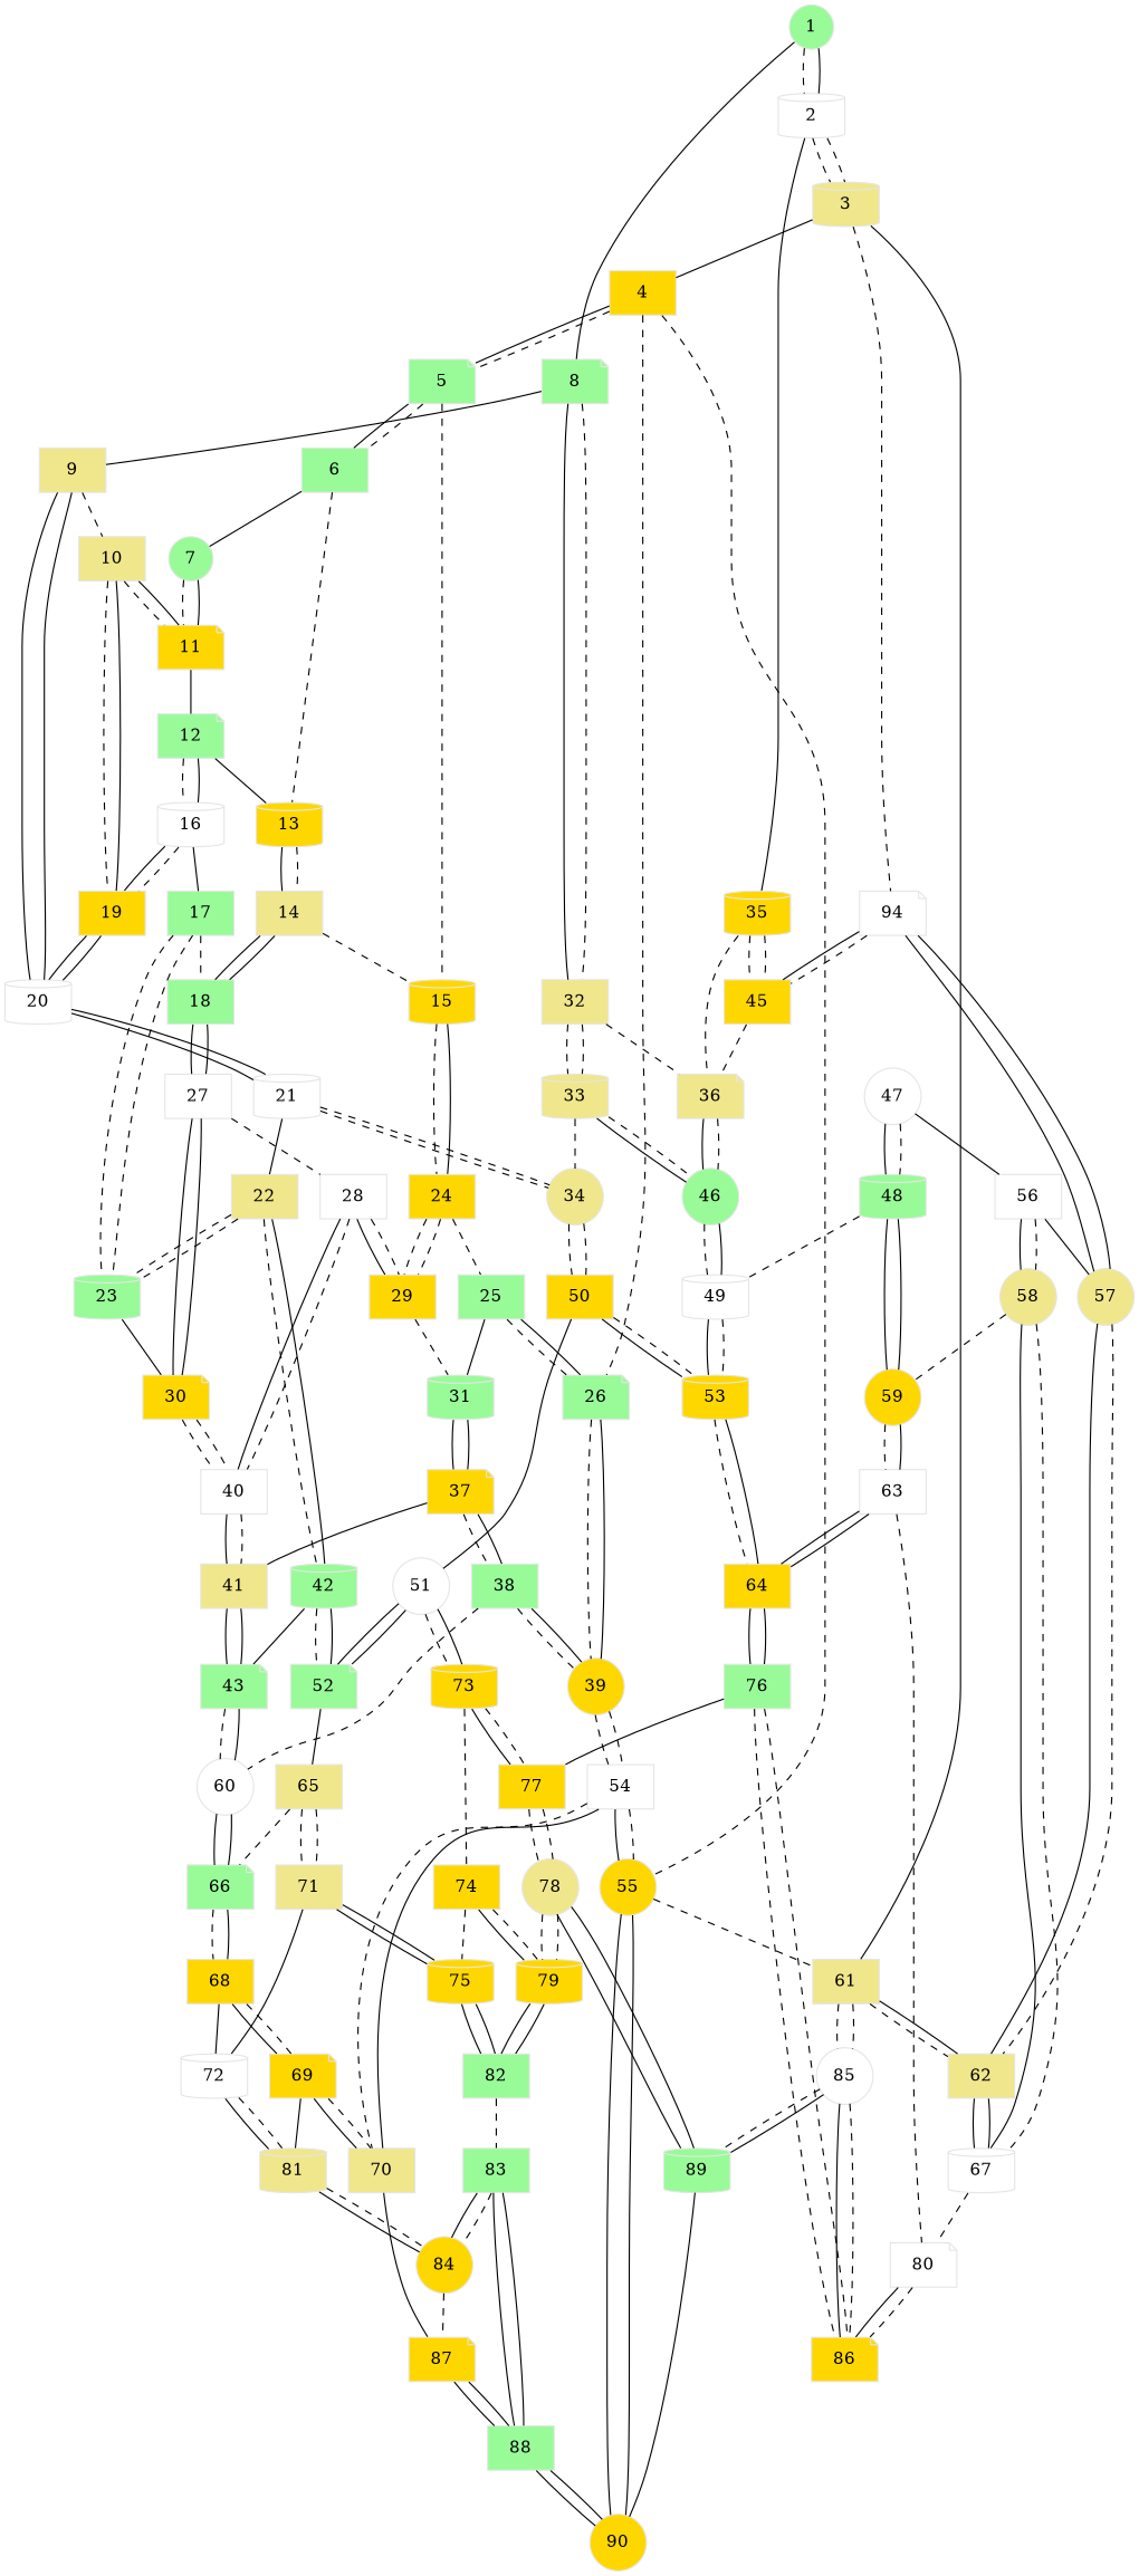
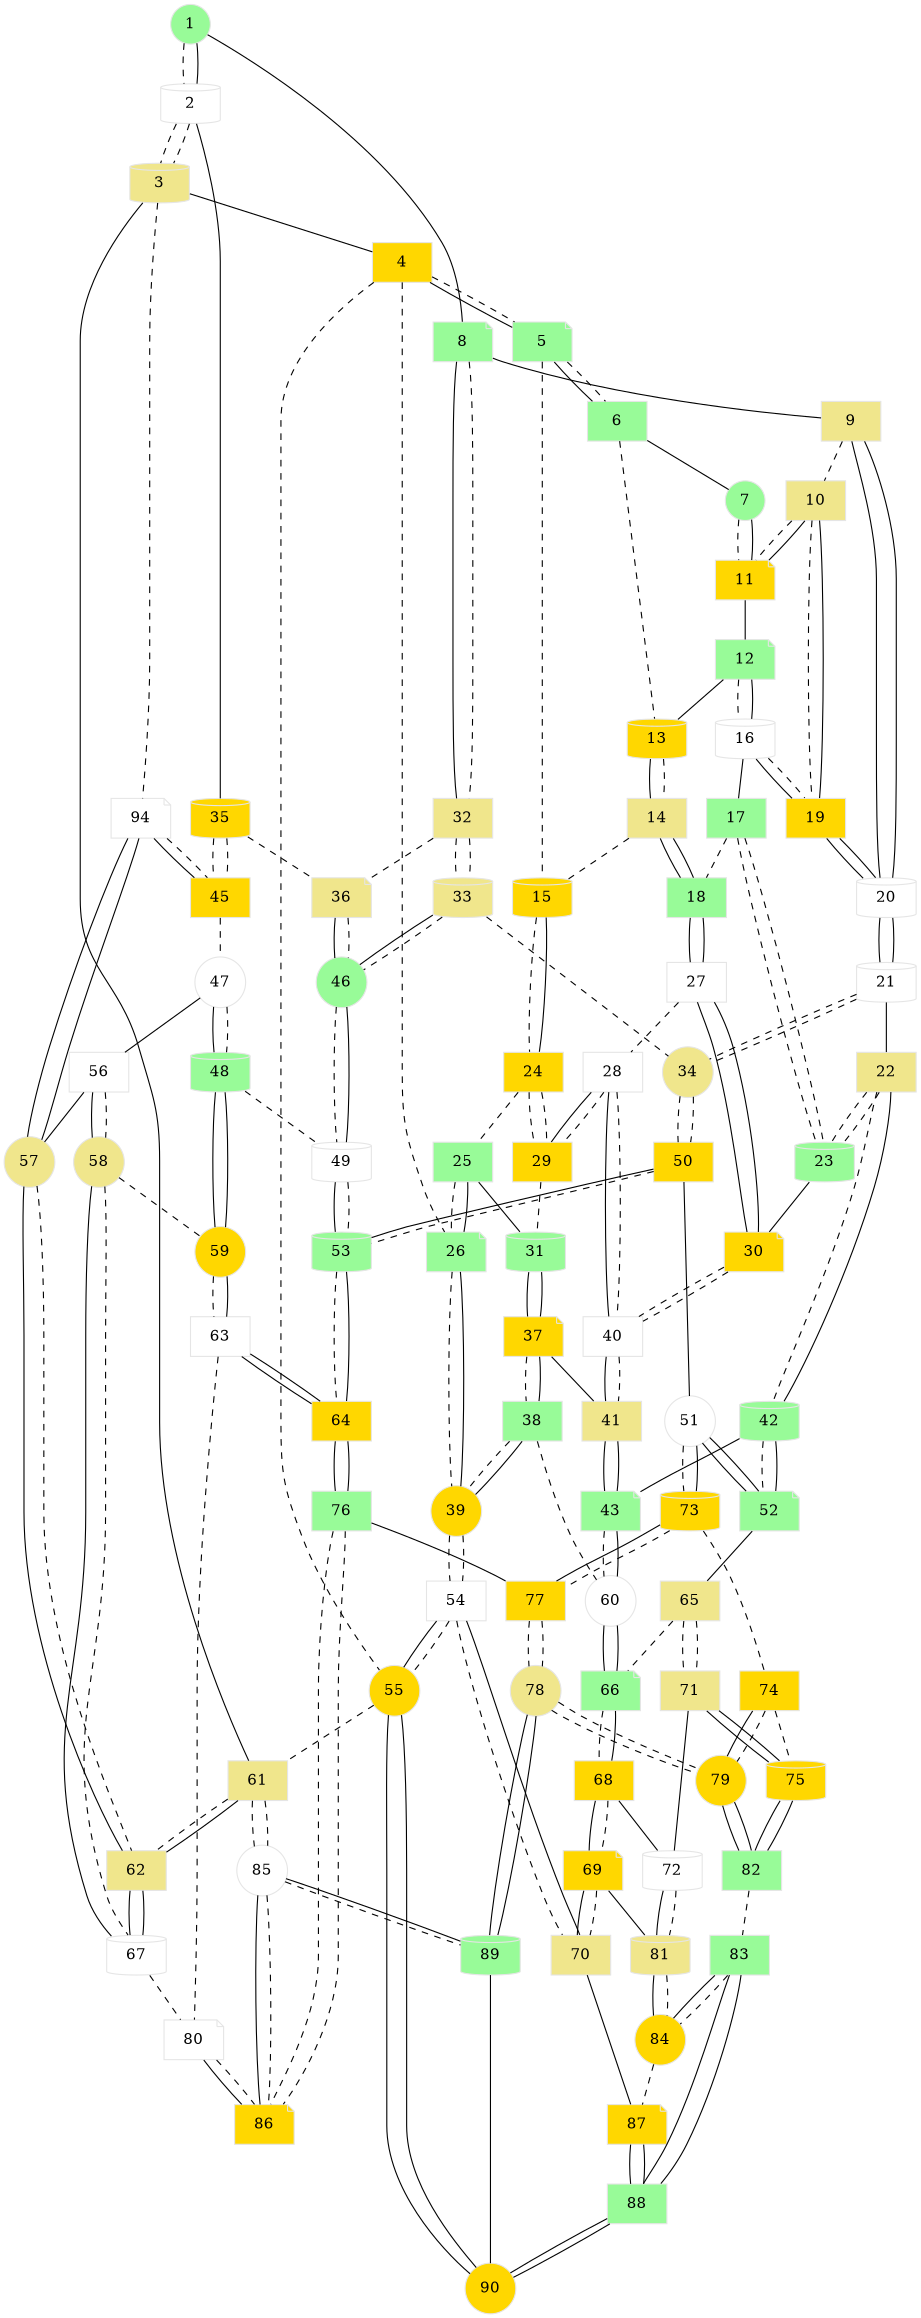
  graph {
    node [color=gray90 fillcolor=gold shape=box style=filled]
    edge [style=solid]
    1 [fillcolor=palegreen shape=circle]
    2 [fillcolor=white shape=cylinder]
    8 [fillcolor=palegreen shape=note]
    3 [fillcolor=khaki shape=cylinder]
    35 [shape=cylinder]
    9 [fillcolor=khaki]
    32 [fillcolor=khaki]
    4
    n9 [fillcolor=white label=94 shape=note]
    61 [fillcolor=khaki]
    36 [fillcolor=khaki shape=note]
    45
    5 [fillcolor=palegreen shape=note]
    26 [fillcolor=palegreen shape=note]
    55 [shape=circle]
    57 [fillcolor=khaki shape=circle]
    62 [fillcolor=khaki]
    85 [fillcolor=white shape=circle]
    6 [fillcolor=palegreen]
    15 [shape=cylinder]
    39 [shape=circle]
    90 [shape=circle]
    7 [fillcolor=palegreen shape=circle]
    13 [shape=cylinder]
    24
    11 [shape=note]
    14 [fillcolor=khaki]
    12 [fillcolor=palegreen shape=note]
    10 [fillcolor=khaki]
    20 [fillcolor=white shape=cylinder]
    33 [fillcolor=khaki shape=cylinder]
    19
    21 [fillcolor=white shape=cylinder]
    16 [fillcolor=white shape=cylinder]
    17 [fillcolor=palegreen]
    18 [fillcolor=palegreen]
    27 [fillcolor=white]
    25 [fillcolor=palegreen]
    29
    23 [fillcolor=palegreen shape=cylinder]
    30 [shape=note]
    28 [fillcolor=white]
    22 [fillcolor=khaki]
    34 [fillcolor=khaki shape=circle]
    42 [fillcolor=palegreen shape=cylinder]
    50
    43 [fillcolor=palegreen shape=note]
    52 [fillcolor=palegreen shape=note]
    40 [fillcolor=white]
    31 [fillcolor=palegreen shape=cylinder]
    37 [shape=note]
    54 [fillcolor=white]
    41 [fillcolor=khaki]
    38 [fillcolor=palegreen]
    46 [fillcolor=palegreen shape=circle]
    49 [fillcolor=white shape=cylinder]
-   53 [shape=cylinder]
+   53 [fillcolor=palegreen shape=cylinder]
    51 [fillcolor=white shape=circle]
    47 [fillcolor=white shape=circle]
    60 [fillcolor=white shape=circle]
    66 [fillcolor=palegreen shape=note]
    70 [fillcolor=khaki]
    65 [fillcolor=khaki]
    48 [fillcolor=palegreen shape=cylinder]
    56 [fillcolor=white]
    59 [shape=circle]
    58 [fillcolor=khaki shape=circle]
    63 [fillcolor=white]
    64
    73 [shape=cylinder]
    74
    77
    71 [fillcolor=khaki]
    76 [fillcolor=palegreen]
    87 [shape=note]
    67 [fillcolor=white shape=cylinder]
    80 [fillcolor=white shape=note]
    68
    86 [shape=note]
    89 [fillcolor=palegreen shape=cylinder]
    72 [fillcolor=white shape=cylinder]
    75 [shape=cylinder]
    69 [shape=note]
    81 [fillcolor=khaki shape=cylinder]
    84 [shape=circle]
    88 [fillcolor=palegreen]
    82 [fillcolor=palegreen]
-   79 [shape=cylinder]
+   79 [shape=circle]
    78 [fillcolor=khaki shape=circle]
    83 [fillcolor=palegreen]
    1 -- 2 [style=dashed]
    1 -- 2
    1 -- 8
    2 -- 3 [style=dashed]
    2 -- 3 [style=dashed]
    2 -- 35
    8 -- 9
    8 -- 32
    8 -- 32 [style=dashed]
    3 -- 4
    3 -- n9 [style=dashed]
    3 -- 61
    35 -- 36 [style=dashed]
    35 -- 45 [style=dashed]
    35 -- 45 [style=dashed]
    9 -- 10 [style=dashed]
    9 -- 20
    9 -- 20
    32 -- 36 [style=dashed]
    32 -- 33 [style=dashed]
    32 -- 33 [style=dashed]
    4 -- 5
    4 -- 5 [style=dashed]
    4 -- 26 [style=dashed]
    4 -- 55 [style=dashed]
    n9 -- 45
    n9 -- 45 [style=dashed]
    n9 -- 57
    n9 -- 57
    61 -- 62 [style=dashed]
    61 -- 62
    61 -- 85 [style=dashed]
    61 -- 85 [style=dashed]
    36 -- 46
    36 -- 46 [style=dashed]
-   45 -- 36 [style=dashed]
+   45 -- 47 [style=dashed]
    5 -- 6
    5 -- 6 [style=dashed]
    5 -- 15 [style=dashed]
    26 -- 39 [style=dashed]
    26 -- 39
    55 -- 61 [style=dashed]
    55 -- 90
    55 -- 90
    57 -- 62
    57 -- 62 [style=dashed]
    62 -- 67
    62 -- 67
    85 -- 86
    85 -- 86 [style=dashed]
    85 -- 89 [style=dashed]
    85 -- 89
    6 -- 7
    6 -- 13 [style=dashed]
    15 -- 24 [style=dashed]
    15 -- 24
    39 -- 54 [style=dashed]
    39 -- 54 [style=dashed]
    7 -- 11 [style=dashed]
    7 -- 11
    13 -- 14
    13 -- 14 [style=dashed]
    24 -- 25 [style=dashed]
    24 -- 29 [style=dashed]
    24 -- 29 [style=dashed]
    11 -- 12
    14 -- 15 [style=dashed]
    14 -- 18
    14 -- 18
    12 -- 13
    12 -- 16 [style=dashed]
    12 -- 16
    10 -- 11 [style=dashed]
    10 -- 11
    10 -- 19 [style=dashed]
    10 -- 19
    20 -- 21
    20 -- 21
    33 -- 34 [style=dashed]
    33 -- 46
    33 -- 46 [style=dashed]
    19 -- 20
    19 -- 20
    21 -- 22
    21 -- 34 [style=dashed]
    21 -- 34 [style=dashed]
    16 -- 19
    16 -- 19 [style=dashed]
    16 -- 17
    17 -- 18 [style=dashed]
    17 -- 23 [style=dashed]
    17 -- 23 [style=dashed]
    18 -- 27
    18 -- 27
    27 -- 30
    27 -- 30
    27 -- 28 [style=dashed]
    25 -- 26 [style=dashed]
    25 -- 26
    25 -- 31
    29 -- 31 [style=dashed]
    23 -- 30
    30 -- 40 [style=dashed]
    30 -- 40 [style=dashed]
    28 -- 29
    28 -- 29 [style=dashed]
    28 -- 40
    28 -- 40 [style=dashed]
    22 -- 23 [style=dashed]
    22 -- 23 [style=dashed]
    22 -- 42 [style=dashed]
    22 -- 42
    34 -- 50 [style=dashed]
    34 -- 50 [style=dashed]
    42 -- 43
    42 -- 52 [style=dashed]
    42 -- 52
    50 -- 53
    50 -- 53 [style=dashed]
    50 -- 51
    43 -- 60 [style=dashed]
    43 -- 60
    52 -- 65
    40 -- 41
    40 -- 41 [style=dashed]
    31 -- 37
    31 -- 37
    37 -- 41
    37 -- 38 [style=dashed]
    37 -- 38
    54 -- 55
    54 -- 55 [style=dashed]
    54 -- 70 [style=dashed]
    54 -- 70
    41 -- 43
    41 -- 43
    38 -- 39 [style=dashed]
    38 -- 39
    38 -- 60 [style=dashed]
    46 -- 49 [style=dashed]
    46 -- 49
    49 -- 53
    49 -- 53 [style=dashed]
    53 -- 64 [style=dashed]
    53 -- 64
    51 -- 52
    51 -- 52
    51 -- 73 [style=dashed]
    51 -- 73
    47 -- 48
    47 -- 48 [style=dashed]
    47 -- 56
    60 -- 66
    60 -- 66
    66 -- 68 [style=dashed]
    66 -- 68
    70 -- 87
    65 -- 66 [style=dashed]
    65 -- 71 [style=dashed]
    65 -- 71 [style=dashed]
    48 -- 49 [style=dashed]
    48 -- 59
    48 -- 59
    56 -- 57
    56 -- 58
    56 -- 58 [style=dashed]
    59 -- 63 [style=dashed]
    59 -- 63
    58 -- 59 [style=dashed]
    58 -- 67
    58 -- 67 [style=dashed]
    63 -- 64
    63 -- 64
    63 -- 80 [style=dashed]
    64 -- 76
    64 -- 76
    73 -- 74 [style=dashed]
    73 -- 77
    73 -- 77 [style=dashed]
    74 -- 75 [style=dashed]
    74 -- 79
    74 -- 79 [style=dashed]
    77 -- 78 [style=dashed]
    77 -- 78 [style=dashed]
    71 -- 72
    71 -- 75
    71 -- 75
    76 -- 77
    76 -- 86 [style=dashed]
    76 -- 86 [style=dashed]
    87 -- 88
    87 -- 88
    67 -- 80 [style=dashed]
    80 -- 86
    80 -- 86 [style=dashed]
    68 -- 72
    68 -- 69
    68 -- 69 [style=dashed]
    89 -- 90
    72 -- 81
    72 -- 81 [style=dashed]
    75 -- 82
    75 -- 82
    69 -- 70
    69 -- 70 [style=dashed]
    69 -- 81
    81 -- 84
    81 -- 84 [style=dashed]
    84 -- 87 [style=dashed]
    88 -- 90
    88 -- 90
    82 -- 83 [style=dashed]
    79 -- 82
    79 -- 82
    78 -- 89
    78 -- 89
    78 -- 79 [style=dashed]
    78 -- 79 [style=dashed]
    83 -- 84
    83 -- 84 [style=dashed]
    83 -- 88
    83 -- 88
  }
